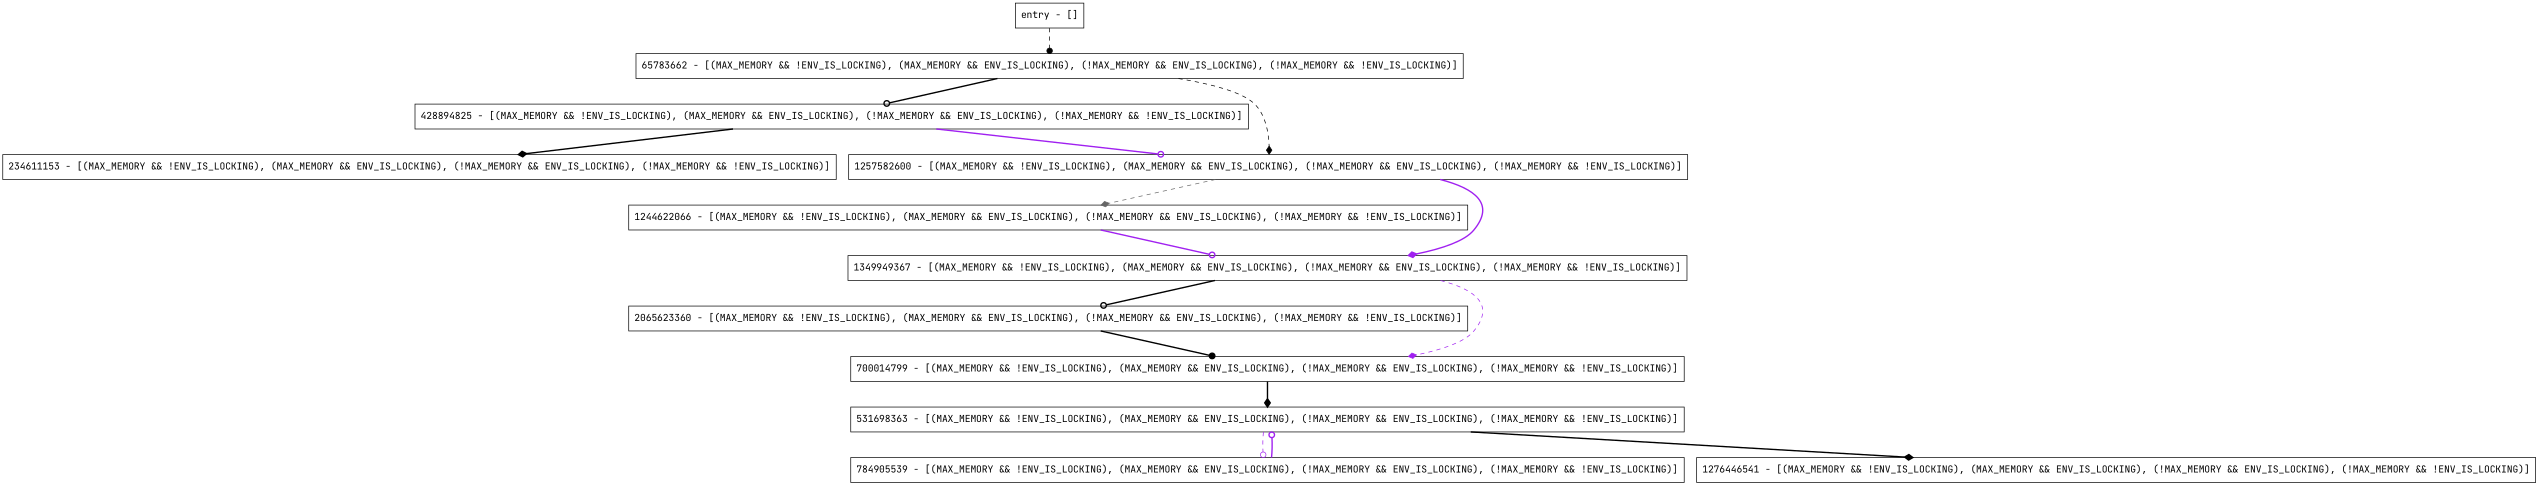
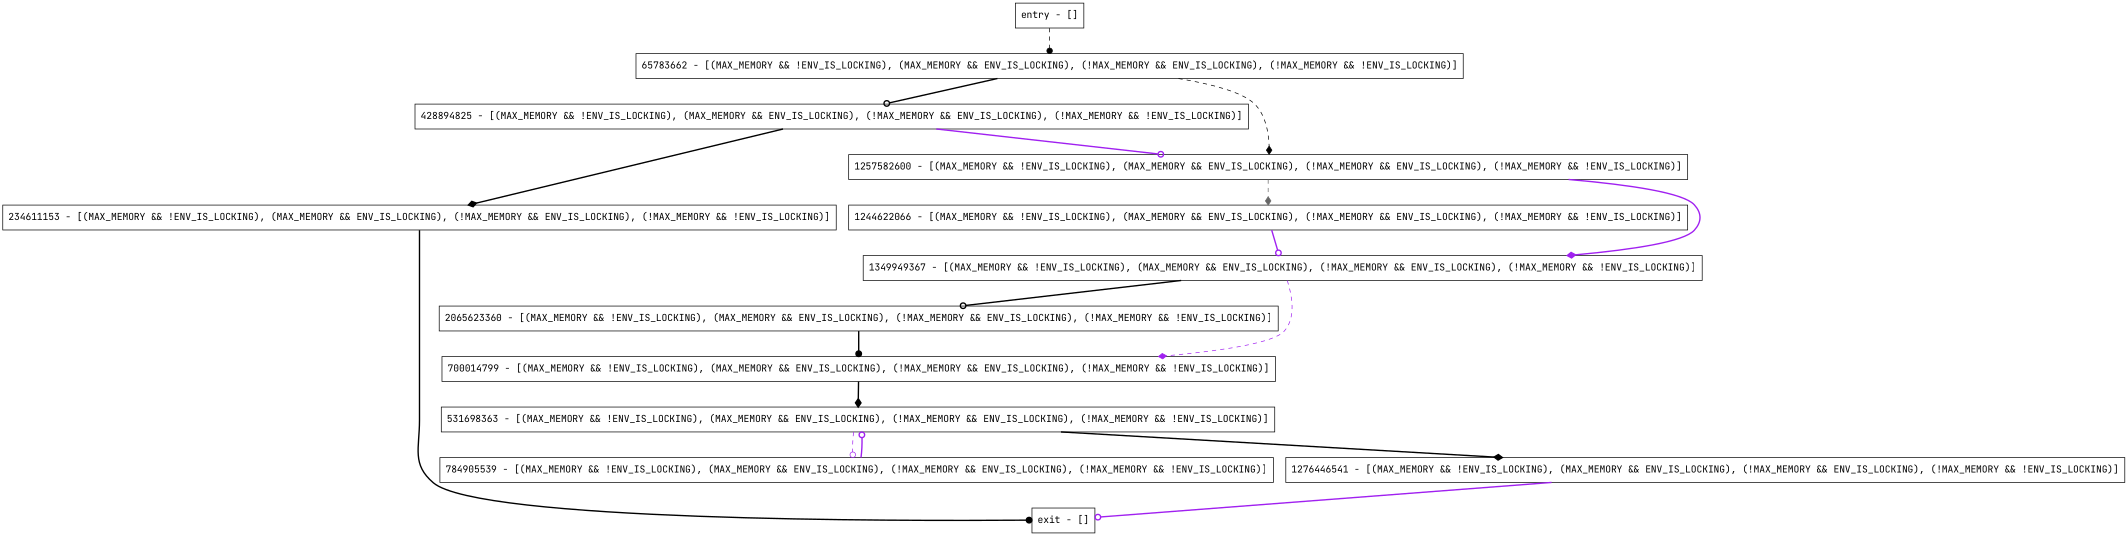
  digraph {
    fontname="JetBrains Mono"
    node [shape=record fontname="JetBrains Mono"]
    edge [color=black style=bold arrowhead=diamond fontname="JetBrains Mono"]
    n1 [label="234611153 - [(MAX_MEMORY && !ENV_IS_LOCKING), (MAX_MEMORY && ENV_IS_LOCKING), (!MAX_MEMORY && ENV_IS_LOCKING), (!MAX_MEMORY && !ENV_IS_LOCKING)]"]
+   n2 [label="exit - []"]
    n3 [label="2065623360 - [(MAX_MEMORY && !ENV_IS_LOCKING), (MAX_MEMORY && ENV_IS_LOCKING), (!MAX_MEMORY && ENV_IS_LOCKING), (!MAX_MEMORY && !ENV_IS_LOCKING)]"]
    n4 [label="700014799 - [(MAX_MEMORY && !ENV_IS_LOCKING), (MAX_MEMORY && ENV_IS_LOCKING), (!MAX_MEMORY && ENV_IS_LOCKING), (!MAX_MEMORY && !ENV_IS_LOCKING)]"]
    n5 [label="428894825 - [(MAX_MEMORY && !ENV_IS_LOCKING), (MAX_MEMORY && ENV_IS_LOCKING), (!MAX_MEMORY && ENV_IS_LOCKING), (!MAX_MEMORY && !ENV_IS_LOCKING)]"]
    n6 [label="1257582600 - [(MAX_MEMORY && !ENV_IS_LOCKING), (MAX_MEMORY && ENV_IS_LOCKING), (!MAX_MEMORY && ENV_IS_LOCKING), (!MAX_MEMORY && !ENV_IS_LOCKING)]"]
    n7 [label="784905539 - [(MAX_MEMORY && !ENV_IS_LOCKING), (MAX_MEMORY && ENV_IS_LOCKING), (!MAX_MEMORY && ENV_IS_LOCKING), (!MAX_MEMORY && !ENV_IS_LOCKING)]"]
    n8 [label="531698363 - [(MAX_MEMORY && !ENV_IS_LOCKING), (MAX_MEMORY && ENV_IS_LOCKING), (!MAX_MEMORY && ENV_IS_LOCKING), (!MAX_MEMORY && !ENV_IS_LOCKING)]"]
    n9 [label="65783662 - [(MAX_MEMORY && !ENV_IS_LOCKING), (MAX_MEMORY && ENV_IS_LOCKING), (!MAX_MEMORY && ENV_IS_LOCKING), (!MAX_MEMORY && !ENV_IS_LOCKING)]"]
    n10 [label="1244622066 - [(MAX_MEMORY && !ENV_IS_LOCKING), (MAX_MEMORY && ENV_IS_LOCKING), (!MAX_MEMORY && ENV_IS_LOCKING), (!MAX_MEMORY && !ENV_IS_LOCKING)]"]
    n11 [label="1349949367 - [(MAX_MEMORY && !ENV_IS_LOCKING), (MAX_MEMORY && ENV_IS_LOCKING), (!MAX_MEMORY && ENV_IS_LOCKING), (!MAX_MEMORY && !ENV_IS_LOCKING)]"]
    n12 [label="entry - []"]
    n13 [label="1276446541 - [(MAX_MEMORY && !ENV_IS_LOCKING), (MAX_MEMORY && ENV_IS_LOCKING), (!MAX_MEMORY && ENV_IS_LOCKING), (!MAX_MEMORY && !ENV_IS_LOCKING)]"]
+   n1 -> n2 [arrowhead=dot]
    n3 -> n4 [arrowhead=dot]
    n4 -> n8
    n5 -> n1
    n5 -> n6 [color=purple arrowhead=odot]
    n6 -> n10 [color=gray40 style=dashed]
    n6 -> n11 [color=purple]
    n7 -> n8 [color=purple arrowhead=odot]
    n8 -> n7 [color=purple style=dashed arrowhead=odot]
    n8 -> n13
    n9 -> n5 [arrowhead=odot]
    n9 -> n6 [style=dashed]
    n10 -> n11 [color=purple arrowhead=odot]
    n11 -> n3 [arrowhead=odot]
    n11 -> n4 [color=purple style=dashed]
    n12 -> n9 [style=dashed arrowhead=dot]
+   n13 -> n2 [color=purple arrowhead=odot]
  }
